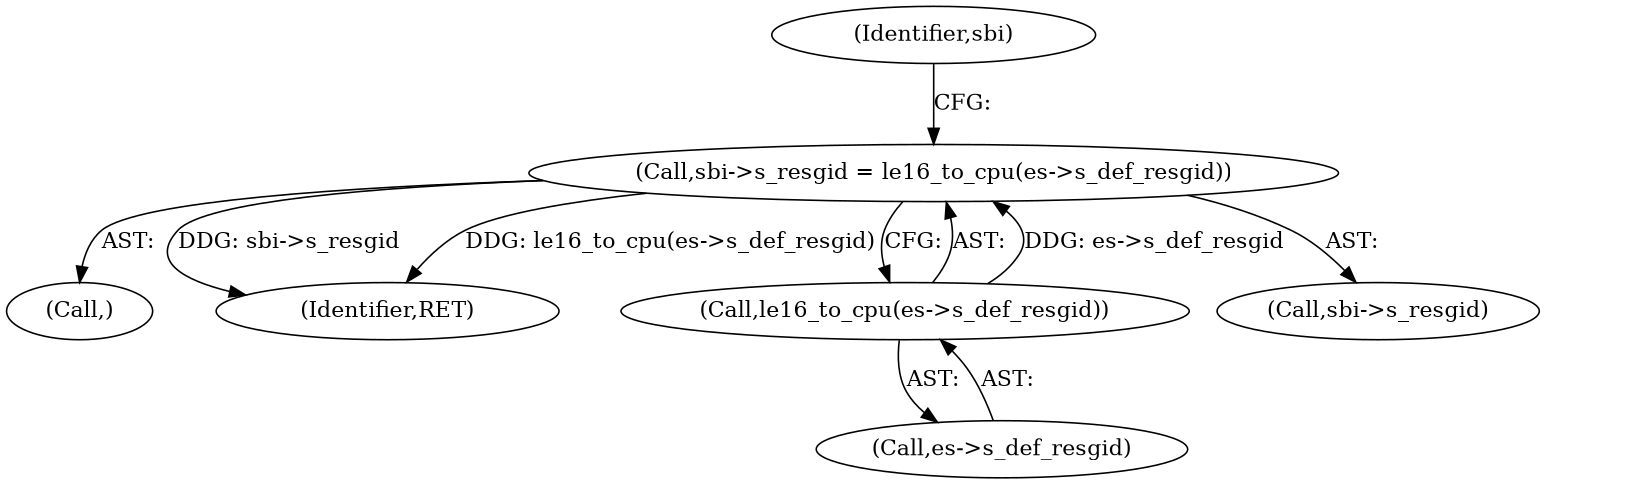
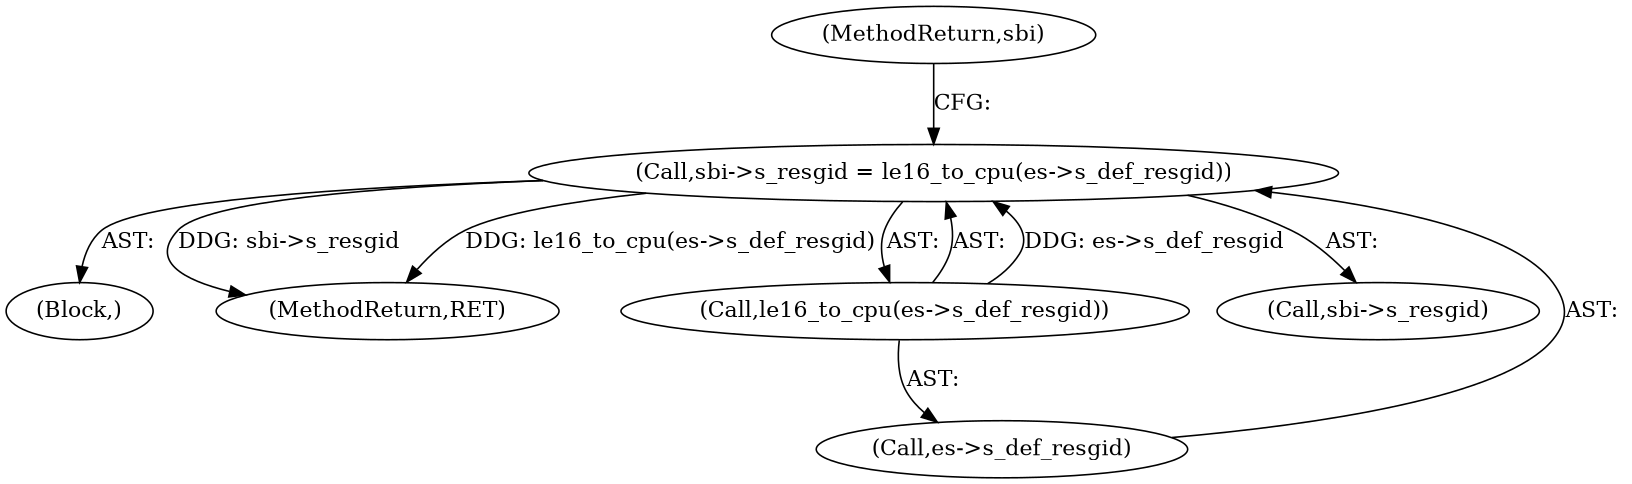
  digraph {
    fontname="DejaVu Serif"
    node [fontname="DejaVu Serif"]
    edge [fontname="DejaVu Serif"]
    n1 [label="(Call,sbi->s_resgid = le16_to_cpu(es->s_def_resgid))"]
    n2 [label="(Call,le16_to_cpu(es->s_def_resgid))"]
-   n3 [label="(Call,)"]
-   n4 [label="(Identifier,RET)"]
+   n3 [label="(Block,)"]
+   n4 [label="(MethodReturn,RET)"]
    n5 [label="(Call,sbi->s_resgid)"]
    n6 [label="(Call,es->s_def_resgid)"]
-   n7 [label="(Identifier,sbi)"]
-   n1 -> n2 [label="CFG: "]
+   n7 [label="(MethodReturn,sbi)"]
+   n1 -> n2 [label="AST: "]
    n1 -> n3 [label="AST: "]
    n1 -> n4 [label="DDG: sbi->s_resgid"]
    n1 -> n4 [label="DDG: le16_to_cpu(es->s_def_resgid)"]
    n1 -> n5 [label="AST: "]
    n2 -> n1 [label="AST: "]
    n2 -> n1 [label="DDG: es->s_def_resgid"]
    n2 -> n6 [label="AST: "]
-   n6 -> n2 [label="AST: "]
+   n6 -> n1 [label="AST: "]
    n7 -> n1 [label="CFG: "]
  }
